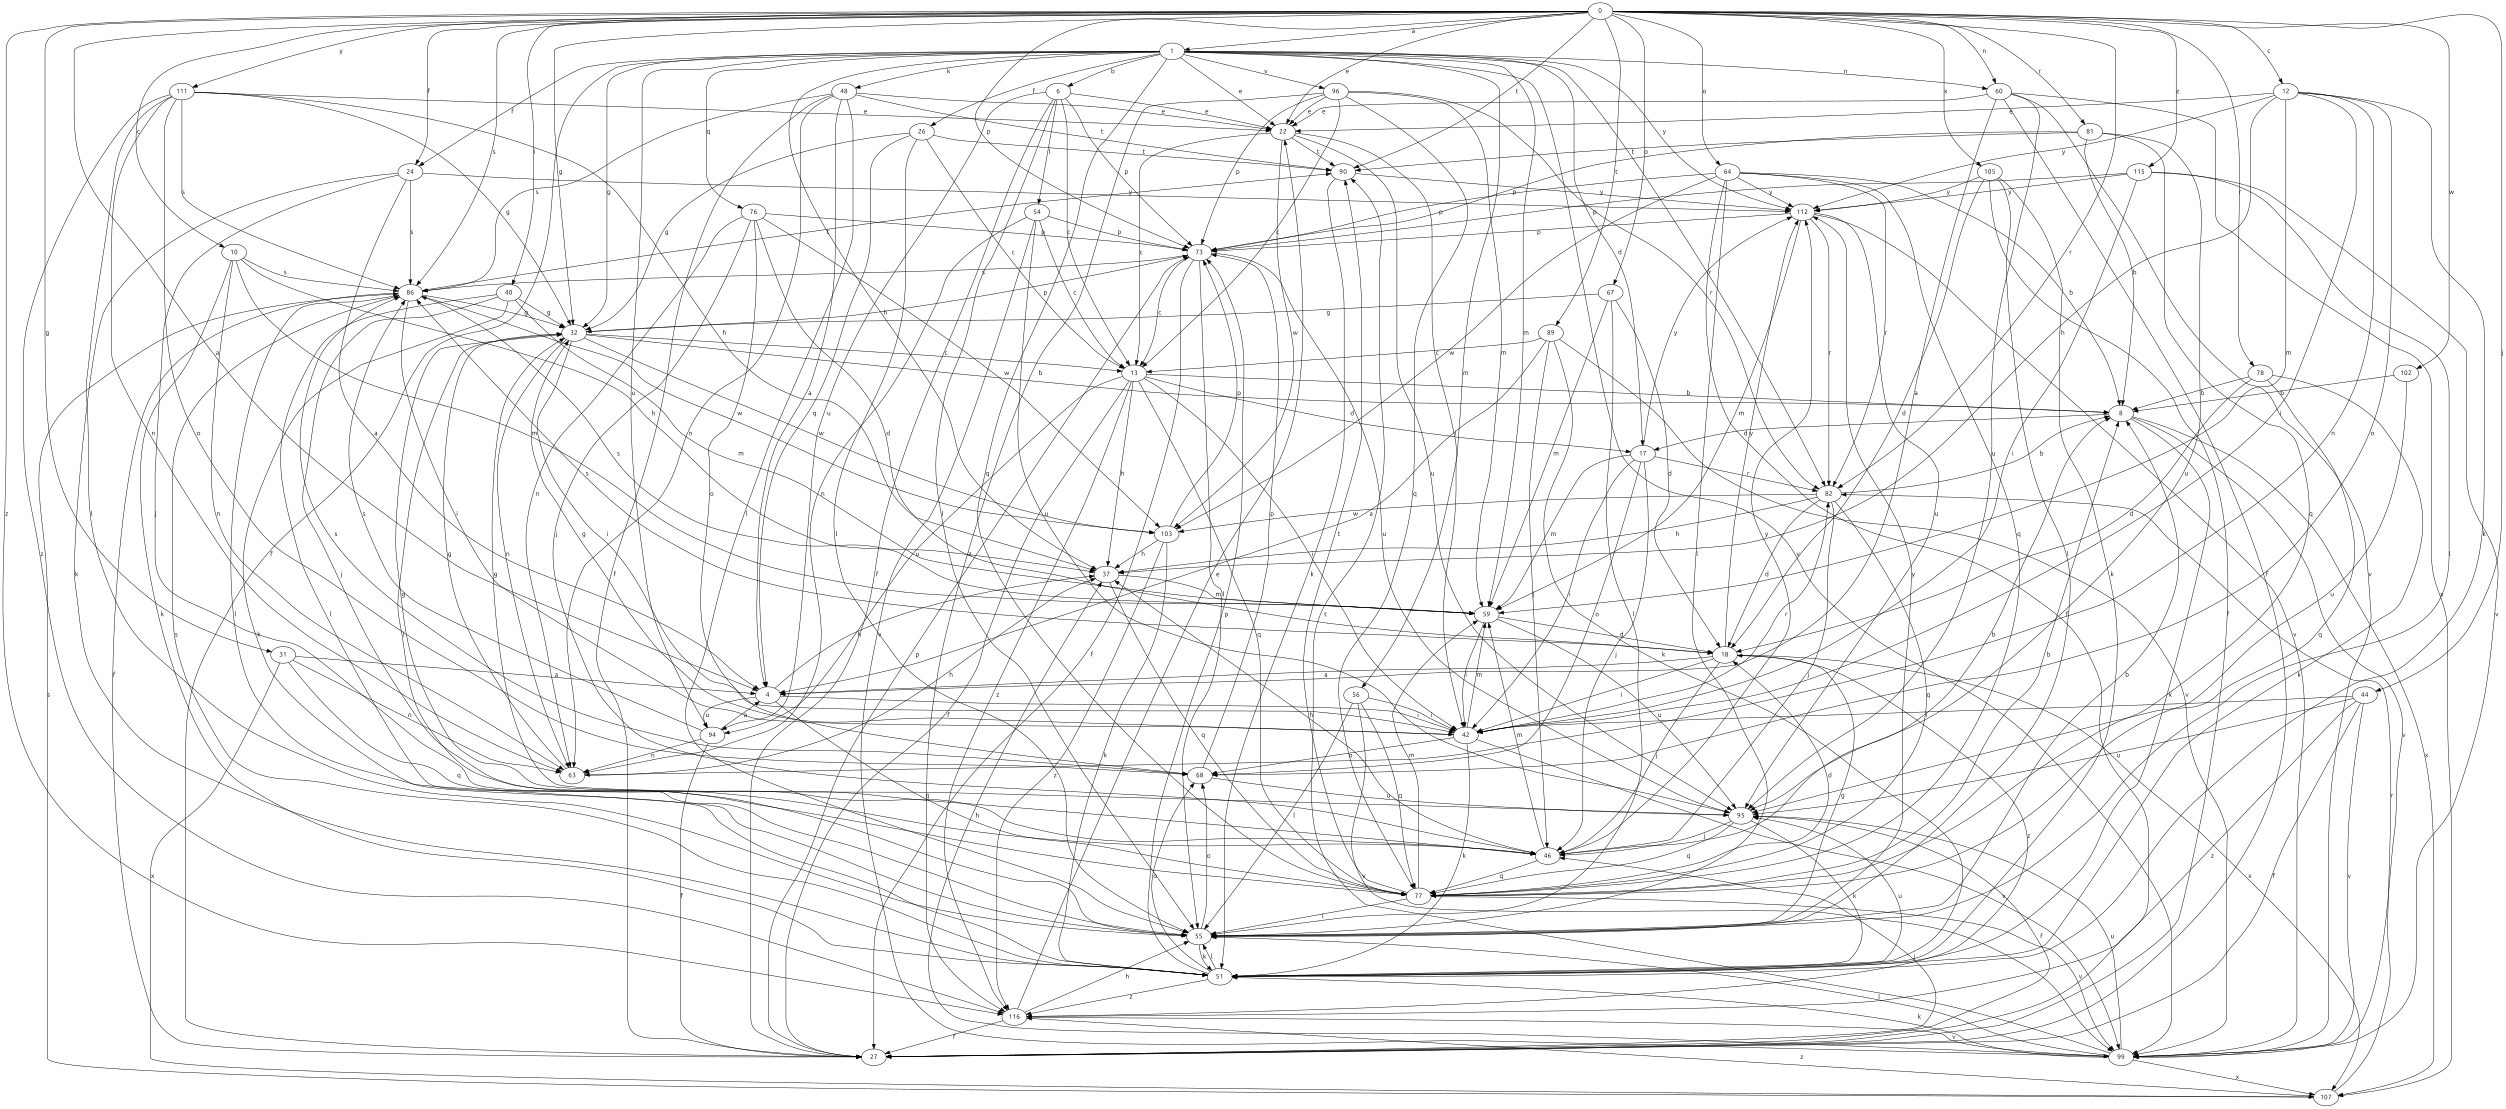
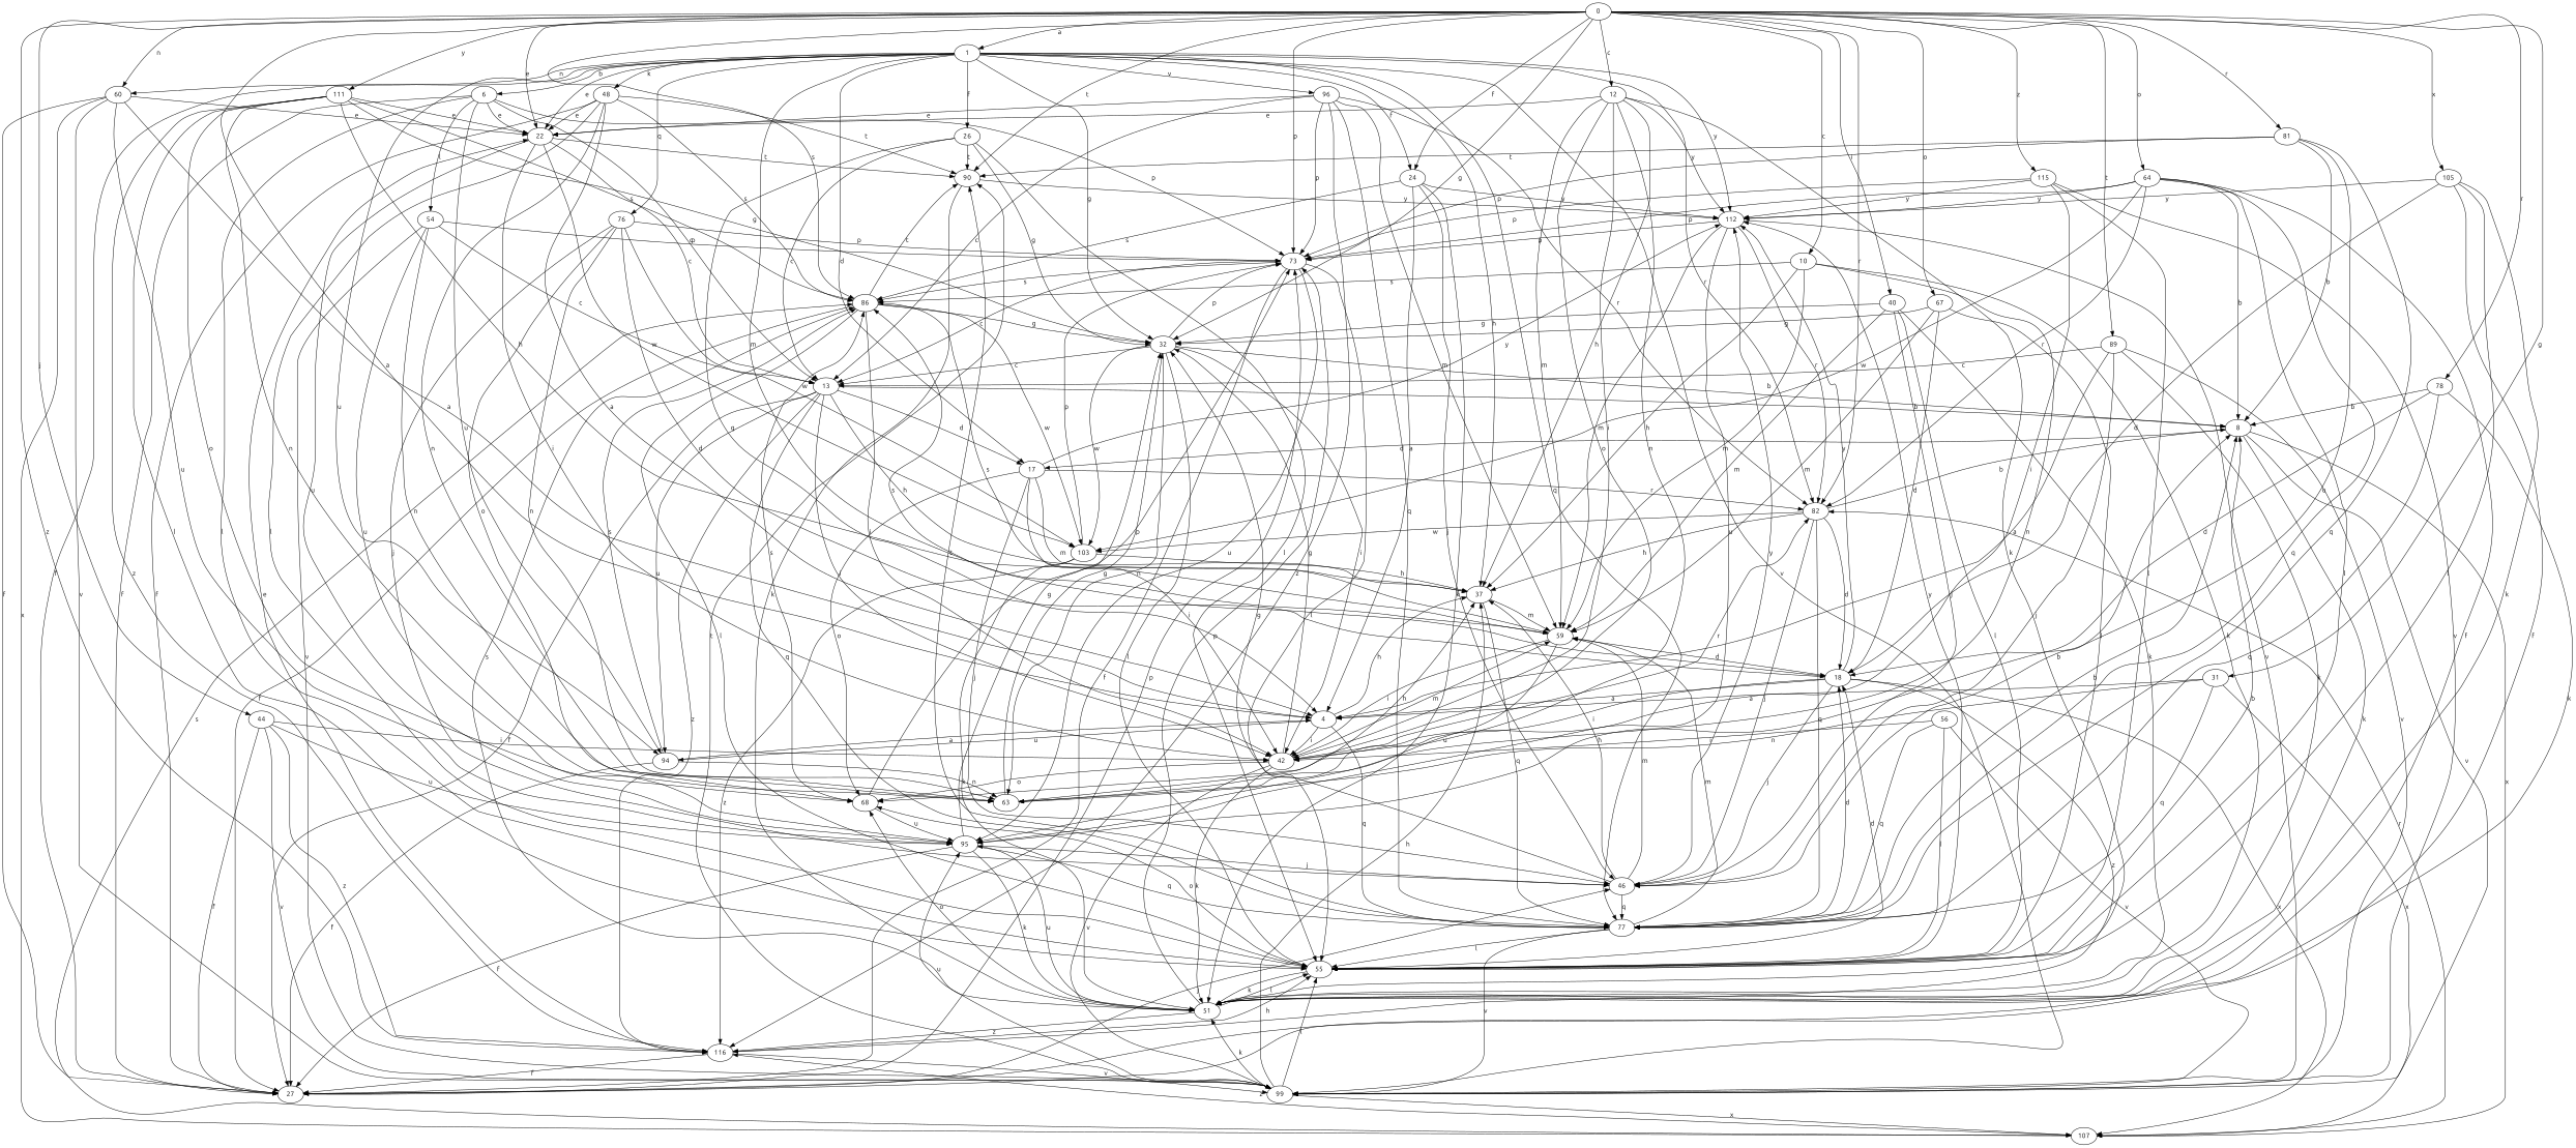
  strict digraph {
    fontname=Ubuntu
    node [fontname=Ubuntu]
    edge [fontname=Ubuntu]
    0
    1
    4
    10
    12
    22
    24
    31
    32
    40
    44
    60
    64
    67
    73
    78
    81
    82
    86
    89
    90
-   102
    105
    111
    115
    116
    6
    17
    26
    27
    37
    48
    56
    59
    76
    77
    94
    96
    99
    112
    42
    51
    63
    68
    13
    95
    103
    46
    107
    55
    8
    18
    54
    0 -> 1 [label=a]
    0 -> 4 [label=a]
    0 -> 10 [label=c]
    0 -> 12 [label=c]
    0 -> 22 [label=e]
    0 -> 24 [label=f]
    0 -> 31 [label=g]
    0 -> 32 [label=g]
    0 -> 40 [label=i]
    0 -> 44 [label=j]
    0 -> 60 [label=n]
    0 -> 64 [label=o]
    0 -> 67 [label=o]
    0 -> 73 [label=p]
    0 -> 78 [label=r]
    0 -> 81 [label=r]
    0 -> 82 [label=r]
    0 -> 86 [label=s]
    0 -> 89 [label=t]
    0 -> 90 [label=t]
-   0 -> 102 [label=w]
    0 -> 105 [label=x]
    0 -> 111 [label=y]
    0 -> 115 [label=z]
    0 -> 116 [label=z]
    1 -> 22 [label=e]
    1 -> 24 [label=f]
    1 -> 32 [label=g]
    1 -> 60 [label=n]
    1 -> 82 [label=r]
    1 -> 6 [label=b]
    1 -> 17 [label=d]
    1 -> 26 [label=f]
    1 -> 27 [label=f]
    1 -> 37 [label=h]
    1 -> 48 [label=k]
-   1 -> 56 [label=m]
    1 -> 59 [label=m]
    1 -> 76 [label=q]
    1 -> 77 [label=q]
    1 -> 94 [label=u]
    1 -> 96 [label=v]
    1 -> 99 [label=v]
    1 -> 112 [label=y]
    4 -> 37 [label=h]
    4 -> 77 [label=q]
    4 -> 94 [label=u]
    4 -> 42 [label=i]
    10 -> 86 [label=s]
    10 -> 37 [label=h]
    10 -> 59 [label=m]
    10 -> 51 [label=k]
    10 -> 63 [label=n]
    12 -> 22 [label=e]
    12 -> 37 [label=h]
    12 -> 59 [label=m]
    12 -> 112 [label=y]
    12 -> 42 [label=i]
    12 -> 51 [label=k]
    12 -> 63 [label=n]
    12 -> 68 [label=o]
    22 -> 90 [label=t]
    22 -> 42 [label=i]
    22 -> 13 [label=c]
    22 -> 95 [label=u]
    22 -> 103 [label=w]
    24 -> 4 [label=a]
    24 -> 86 [label=s]
    24 -> 112 [label=y]
    24 -> 51 [label=k]
    24 -> 46 [label=j]
    31 -> 4 [label=a]
    31 -> 77 [label=q]
    31 -> 63 [label=n]
    31 -> 107 [label=x]
    32 -> 73 [label=p]
    32 -> 42 [label=i]
    32 -> 63 [label=n]
    32 -> 13 [label=c]
    32 -> 103 [label=w]
    32 -> 55 [label=l]
    32 -> 8 [label=b]
    40 -> 32 [label=g]
    40 -> 59 [label=m]
    40 -> 51 [label=k]
    40 -> 46 [label=j]
    40 -> 55 [label=l]
    44 -> 116 [label=z]
    44 -> 27 [label=f]
    44 -> 99 [label=v]
    44 -> 42 [label=i]
    44 -> 95 [label=u]
    60 -> 4 [label=a]
    60 -> 22 [label=e]
    60 -> 27 [label=f]
    60 -> 99 [label=v]
    60 -> 95 [label=u]
    60 -> 107 [label=x]
    64 -> 73 [label=p]
    64 -> 82 [label=r]
    64 -> 27 [label=f]
    64 -> 77 [label=q]
    64 -> 112 [label=y]
    64 -> 103 [label=w]
    64 -> 55 [label=l]
    64 -> 8 [label=b]
    67 -> 32 [label=g]
    67 -> 59 [label=m]
    67 -> 55 [label=l]
    67 -> 18 [label=d]
    73 -> 86 [label=s]
    73 -> 27 [label=f]
    73 -> 13 [label=c]
    73 -> 95 [label=u]
    73 -> 55 [label=l]
    78 -> 77 [label=q]
    78 -> 51 [label=k]
    78 -> 8 [label=b]
    78 -> 18 [label=d]
    81 -> 73 [label=p]
    81 -> 90 [label=t]
    81 -> 77 [label=q]
    81 -> 95 [label=u]
    81 -> 8 [label=b]
    82 -> 37 [label=h]
    82 -> 77 [label=q]
    82 -> 103 [label=w]
    82 -> 46 [label=j]
    82 -> 8 [label=b]
    82 -> 18 [label=d]
    86 -> 32 [label=g]
    86 -> 90 [label=t]
    86 -> 27 [label=f]
    86 -> 42 [label=i]
    86 -> 103 [label=w]
    86 -> 55 [label=l]
    89 -> 4 [label=a]
    89 -> 99 [label=v]
    89 -> 51 [label=k]
    89 -> 13 [label=c]
    89 -> 46 [label=j]
    90 -> 112 [label=y]
    90 -> 51 [label=k]
-   102 -> 95 [label=u]
-   102 -> 8 [label=b]
    105 -> 27 [label=f]
    105 -> 112 [label=y]
    105 -> 51 [label=k]
    105 -> 55 [label=l]
    105 -> 18 [label=d]
    111 -> 22 [label=e]
    111 -> 32 [label=g]
    111 -> 86 [label=s]
    111 -> 116 [label=z]
    111 -> 37 [label=h]
    111 -> 63 [label=n]
    111 -> 68 [label=o]
    111 -> 55 [label=l]
    115 -> 73 [label=p]
    115 -> 99 [label=v]
    115 -> 112 [label=y]
    115 -> 42 [label=i]
    115 -> 55 [label=l]
    116 -> 22 [label=e]
    116 -> 27 [label=f]
    116 -> 99 [label=v]
    116 -> 55 [label=h]
    6 -> 22 [label=e]
    6 -> 73 [label=p]
    6 -> 27 [label=f]
    6 -> 94 [label=u]
    6 -> 13 [label=c]
    6 -> 55 [label=l]
    6 -> 54 [label=l]
    17 -> 82 [label=r]
    17 -> 59 [label=m]
    17 -> 112 [label=y]
    17 -> 42 [label=i]
    17 -> 68 [label=o]
    17 -> 46 [label=j]
    26 -> 4 [label=q]
    26 -> 32 [label=g]
    26 -> 90 [label=t]
    26 -> 13 [label=c]
    26 -> 55 [label=l]
    27 -> 73 [label=p]
    27 -> 46 [label=j]
    37 -> 59 [label=m]
    37 -> 77 [label=q]
    48 -> 4 [label=a]
    48 -> 22 [label=e]
    48 -> 86 [label=s]
    48 -> 90 [label=t]
    48 -> 27 [label=f]
    48 -> 63 [label=n]
    48 -> 55 [label=l]
    56 -> 77 [label=q]
    56 -> 99 [label=v]
    56 -> 42 [label=i]
    56 -> 55 [label=l]
    59 -> 86 [label=s]
    59 -> 42 [label=i]
    59 -> 95 [label=u]
    59 -> 18 [label=d]
    76 -> 73 [label=p]
    76 -> 63 [label=n]
    76 -> 68 [label=o]
    76 -> 103 [label=w]
    76 -> 46 [label=j]
    76 -> 18 [label=d]
    77 -> 90 [label=t]
    77 -> 59 [label=m]
    77 -> 99 [label=v]
    77 -> 55 [label=l]
    77 -> 8 [label=b]
    77 -> 18 [label=d]
    94 -> 4 [label=a]
    94 -> 86 [label=s]
    94 -> 27 [label=f]
    94 -> 63 [label=n]
    96 -> 22 [label=e]
    96 -> 73 [label=p]
    96 -> 82 [label=r]
    96 -> 116 [label=z]
    96 -> 59 [label=m]
    96 -> 77 [label=q]
    96 -> 13 [label=c]
    99 -> 90 [label=t]
    99 -> 37 [label=h]
    99 -> 51 [label=k]
    99 -> 95 [label=u]
    99 -> 107 [label=x]
    99 -> 55 [label=l]
    112 -> 73 [label=p]
    112 -> 82 [label=r]
    112 -> 59 [label=m]
    112 -> 99 [label=v]
    112 -> 95 [label=u]
    42 -> 32 [label=g]
    42 -> 82 [label=r]
    42 -> 59 [label=m]
    42 -> 99 [label=v]
    42 -> 51 [label=k]
    42 -> 68 [label=o]
    51 -> 73 [label=p]
    51 -> 86 [label=s]
    51 -> 116 [label=z]
    51 -> 68 [label=o]
    51 -> 95 [label=u]
    51 -> 55 [label=l]
    63 -> 32 [label=g]
    63 -> 37 [label=h]
    68 -> 73 [label=p]
    68 -> 86 [label=s]
    68 -> 95 [label=u]
    13 -> 116 [label=z]
    13 -> 17 [label=d]
    13 -> 27 [label=f]
    13 -> 37 [label=h]
    13 -> 77 [label=q]
    13 -> 94 [label=u]
    13 -> 42 [label=i]
    13 -> 8 [label=b]
    95 -> 32 [label=g]
    95 -> 27 [label=f]
    95 -> 77 [label=q]
    95 -> 51 [label=k]
    95 -> 46 [label=j]
    103 -> 73 [label=p]
    103 -> 116 [label=z]
    103 -> 37 [label=h]
    103 -> 51 [label=k]
    46 -> 32 [label=g]
    46 -> 37 [label=h]
    46 -> 59 [label=m]
    46 -> 77 [label=q]
    46 -> 112 [label=y]
    46 -> 8 [label=b]
    107 -> 82 [label=r]
    107 -> 86 [label=s]
    107 -> 116 [label=z]
    55 -> 112 [label=y]
    55 -> 51 [label=k]
    55 -> 68 [label=o]
    55 -> 8 [label=b]
-   55 -> 18 [label=g]
+   55 -> 18 [label=d]
    8 -> 17 [label=d]
    8 -> 99 [label=v]
    8 -> 51 [label=k]
    8 -> 107 [label=x]
    18 -> 4 [label=a]
    18 -> 86 [label=s]
    18 -> 116 [label=z]
    18 -> 112 [label=y]
    18 -> 42 [label=i]
    18 -> 46 [label=j]
    18 -> 107 [label=x]
    54 -> 73 [label=p]
    54 -> 99 [label=v]
    54 -> 63 [label=n]
    54 -> 13 [label=c]
    54 -> 95 [label=u]
  }
